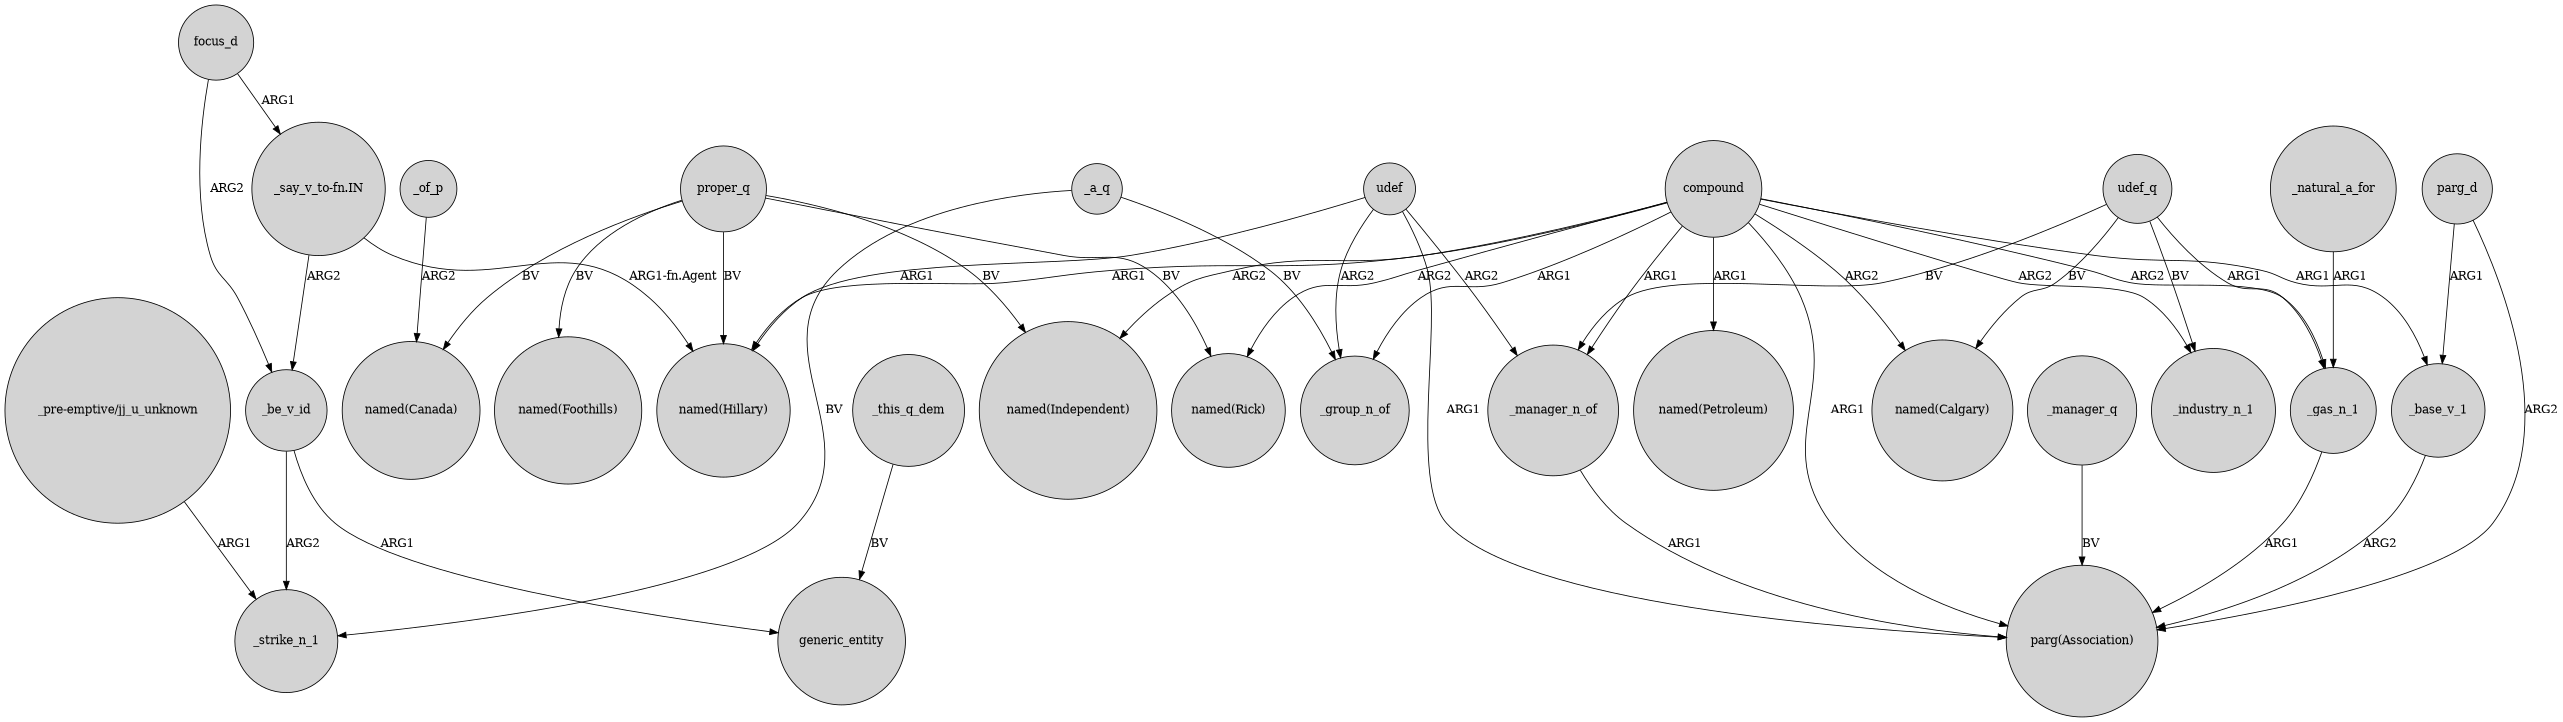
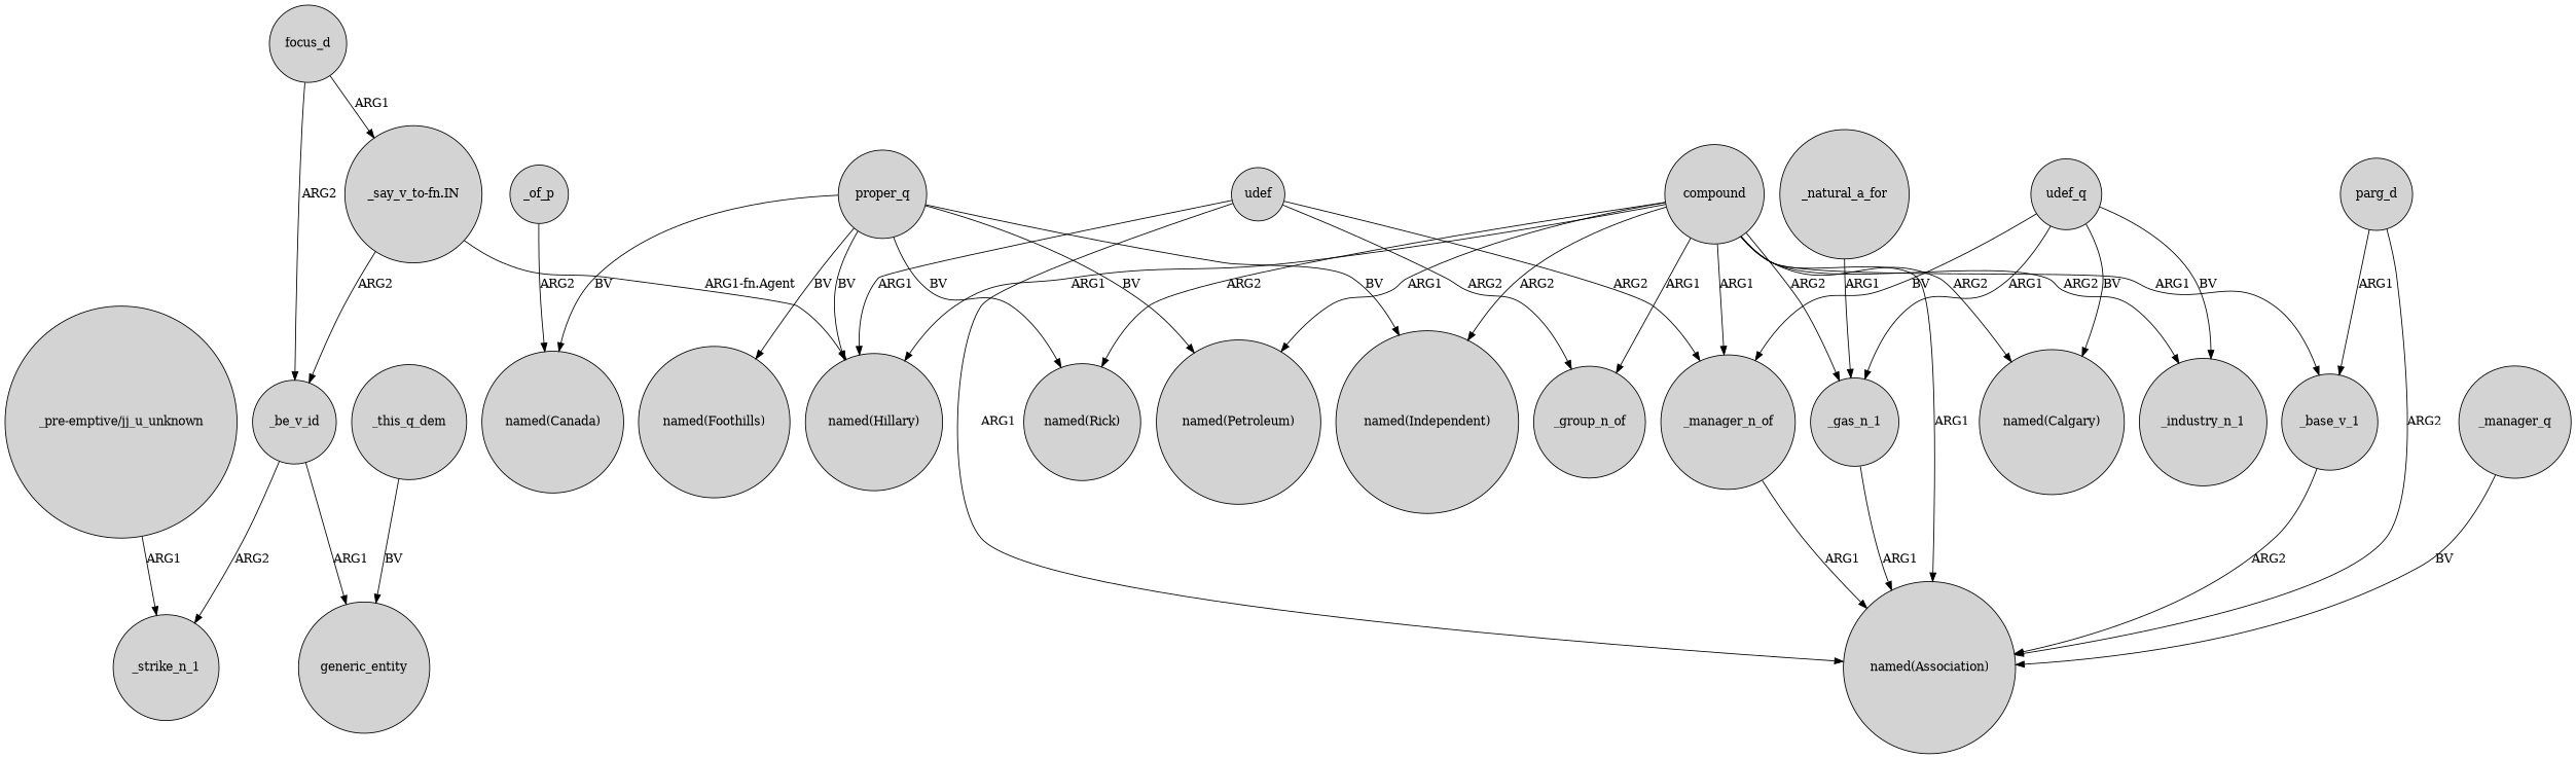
  digraph {
    fontname="DejaVu Serif"
    node [fontname="DejaVu Serif" shape=circle style=filled]
    edge [fontname="DejaVu Serif"]
    focus_d
    _be_v_id
    "_say_v_to-fn.IN"
    _strike_n_1
    generic_entity
    "named(Hillary)"
    proper_q
    "named(Petroleum)"
    "named(Canada)"
    "named(Rick)"
    "named(Independent)"
    "named(Foothills)"
    compound
    _manager_n_of
-   "named(Association)" [label="parg(Association)"]
+   "named(Association)"
    _gas_n_1
    "named(Calgary)"
    _base_v_1
    _industry_n_1
    _group_n_of
    _of_p
    n22 [label=udef]
-   _a_q
    parg_d
    _this_q_dem
    "_pre-emptive/jj_u_unknown"
    udef_q
    _natural_a_for
    n29 [label=_manager_q]
    focus_d -> _be_v_id [label=ARG2]
    focus_d -> "_say_v_to-fn.IN" [label=ARG1]
    _be_v_id -> _strike_n_1 [label=ARG2]
    _be_v_id -> generic_entity [label=ARG1]
    "_say_v_to-fn.IN" -> _be_v_id [label=ARG2]
    "_say_v_to-fn.IN" -> "named(Hillary)" [label="ARG1-fn.Agent"]
    proper_q -> "named(Hillary)" [label=BV]
+   proper_q -> "named(Petroleum)" [label=BV]
    proper_q -> "named(Canada)" [label=BV]
    proper_q -> "named(Rick)" [label=BV]
    proper_q -> "named(Independent)" [label=BV]
    proper_q -> "named(Foothills)" [label=BV]
    compound -> "named(Hillary)" [label=ARG1]
    compound -> "named(Petroleum)" [label=ARG1]
    compound -> "named(Rick)" [label=ARG2]
    compound -> "named(Independent)" [label=ARG2]
    compound -> _manager_n_of [label=ARG1]
    compound -> "named(Association)" [label=ARG1]
    compound -> _gas_n_1 [label=ARG2]
    compound -> "named(Calgary)" [label=ARG2]
    compound -> _base_v_1 [label=ARG1]
    compound -> _industry_n_1 [label=ARG2]
    compound -> _group_n_of [label=ARG1]
    _manager_n_of -> "named(Association)" [label=ARG1]
    _gas_n_1 -> "named(Association)" [label=ARG1]
    _base_v_1 -> "named(Association)" [label=ARG2]
    _of_p -> "named(Canada)" [label=ARG2]
    n22 -> "named(Hillary)" [label=ARG1]
    n22 -> _manager_n_of [label=ARG2]
    n22 -> "named(Association)" [label=ARG1]
    n22 -> _group_n_of [label=ARG2]
-   _a_q -> _strike_n_1 [label=BV]
-   _a_q -> _group_n_of [label=BV]
    parg_d -> "named(Association)" [label=ARG2]
    parg_d -> _base_v_1 [label=ARG1]
    _this_q_dem -> generic_entity [label=BV]
    "_pre-emptive/jj_u_unknown" -> _strike_n_1 [label=ARG1]
    udef_q -> _manager_n_of [label=BV]
    udef_q -> _gas_n_1 [label=ARG1]
    udef_q -> "named(Calgary)" [label=BV]
    udef_q -> _industry_n_1 [label=BV]
    _natural_a_for -> _gas_n_1 [label=ARG1]
    n29 -> "named(Association)" [label=BV]
  }
